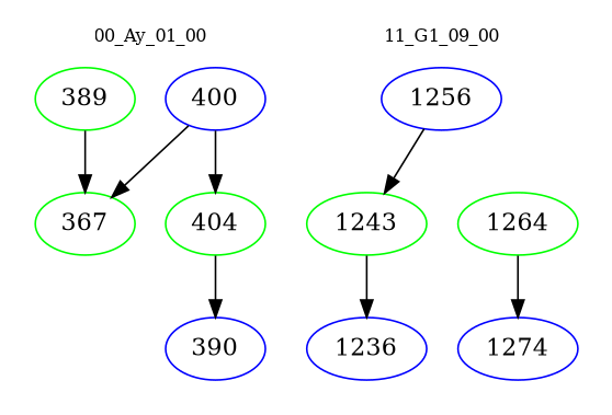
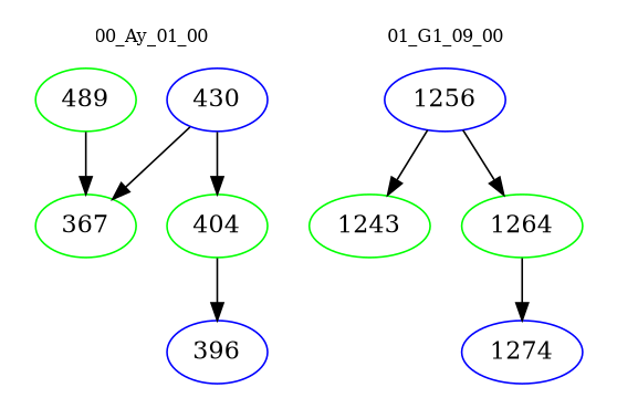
  digraph {
    node [color=blue]
    edge [color=black]
-   n1 [label=400]
-   n2 [color=green label=389]
+   n1 [label=430]
+   n2 [color=green label=489]
    n3 [color=green label=404]
    n4 [color=green label=367]
-   n5 [label=390]
+   n5 [label=396]
    n6 [label=1256]
    n7 [color=green label=1243]
    n8 [color=green label=1264]
-   n9 [label=1236]
    n10 [label=1274]
    subgraph cluster_1 {
      color=white
      fontsize=10
      label="00_Ay_01_00"
      n1
      n2
      n3
      n4
      n5
    }
    subgraph cluster_2 {
      color=white
      fontsize=10
-     label="11_G1_09_00"
+     label="01_G1_09_00"
      n6
      n7
      n8
-     n9
      n10
    }
    n1 -> n3
    n1 -> n4
    n2 -> n4
    n3 -> n5
    n6 -> n7
-   n7 -> n9
+   n6 -> n8
    n8 -> n10
  }
